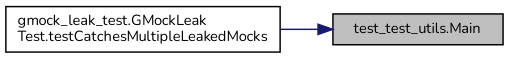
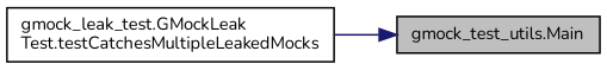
  digraph {
    rankdir=RL
    fontname=Nunito
    node [color=black fontname=Nunito fontsize=10 shape=record]
-   n1 [fillcolor=grey75 fontcolor=black height=0.2 label="test_test_utils.Main" style=filled width=0.4]
+   n1 [fillcolor=grey75 fontcolor=black height=0.2 label="gmock_test_utils.Main" style=filled width=0.4]
    n2 [height=0.2 label="gmock_leak_test.GMockLeak\lTest.testCatchesMultipleLeakedMocks" width=0.4]
    n1 -> n2 [color=midnightblue dir=back fontname=Nunito fontsize=10 labelfontname=Helvetica labelfontsize=10 style=solid]
  }
